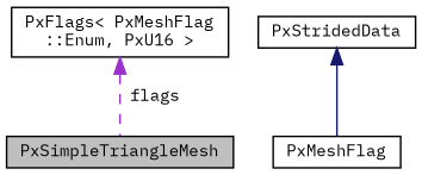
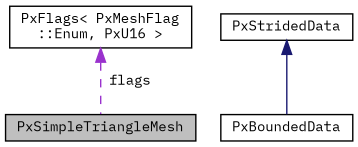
  digraph {
    fontname="IBM Plex Mono"
    node [color=black fillcolor=white fontname="IBM Plex Mono" fontsize=10 shape=record style=filled]
    edge [dir=back fontname="IBM Plex Mono" fontsize=10 labelfontname=Helvetica labelfontsize=10]
    n1 [fillcolor=grey75 fontcolor=black height=0.2 label=PxSimpleTriangleMesh width=0.4]
    n2 [height=0.2 label="PxFlags\< PxMeshFlag\l::Enum, PxU16 \>" width=0.4]
-   n3 [height=0.2 label=PxMeshFlag width=0.4]
+   n3 [height=0.2 label=PxBoundedData width=0.4]
    n4 [height=0.2 label=PxStridedData width=0.4]
    n2 -> n1 [color=darkorchid3 label=" flags" style=dashed]
    n4 -> n3 [color=midnightblue style=solid]
  }
